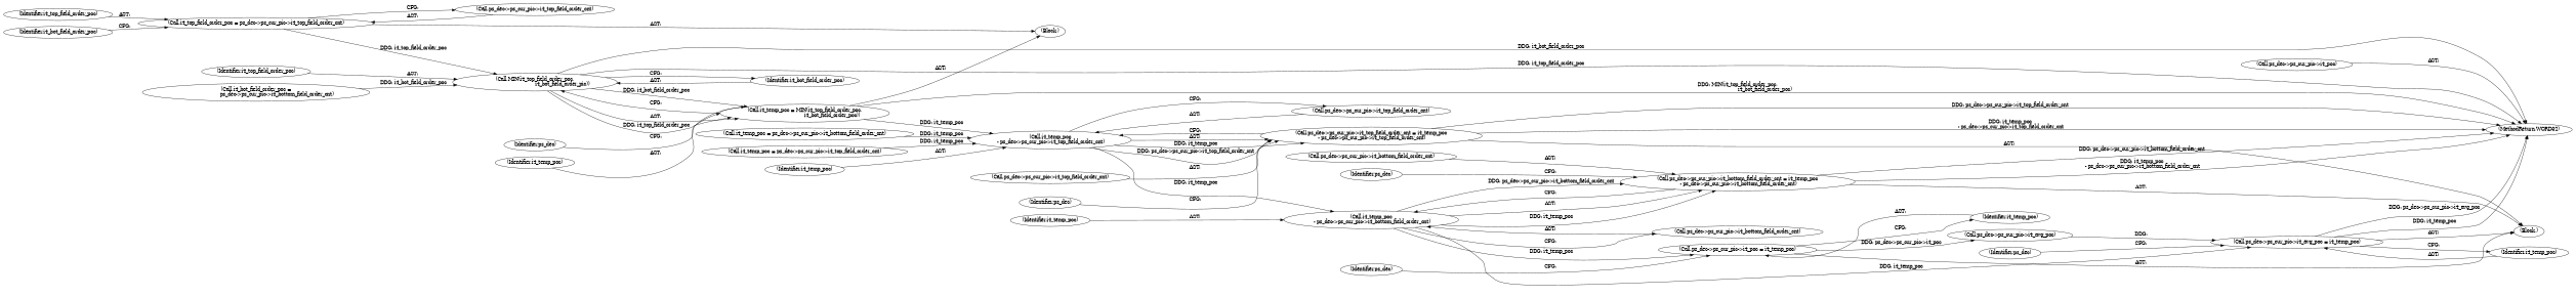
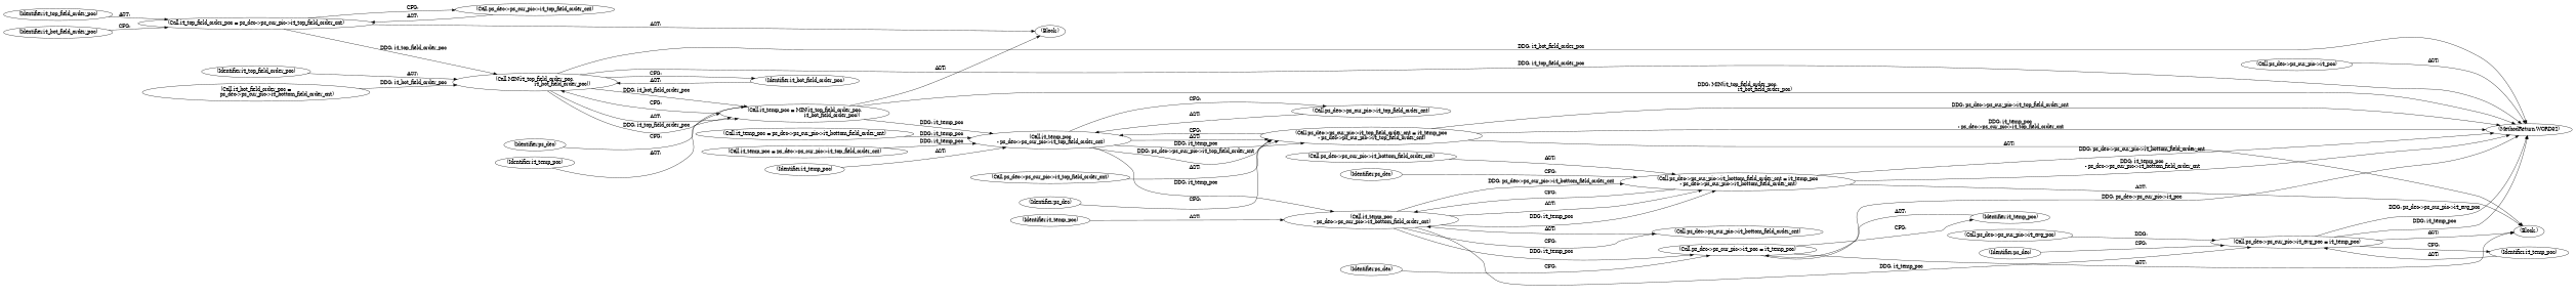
  digraph {
    rankdir=LR
    n1 [label="(Call,i4_top_field_order_poc = ps_dec->ps_cur_pic->i4_top_field_order_cnt)"]
-   n2 [label="(Call,MIN(i4_top_field_order_poc,\n                                     i4_bot_field_order_pic))"]
+   n2 [label="(Call,MIN(i4_top_field_order_poc,\n                                     i4_bot_field_order_poc))"]
    n3 [label="(Call,ps_dec->ps_cur_pic->i4_top_field_order_cnt)"]
    n4 [label="(Block,)"]
    n5 [label="(Call,i4_temp_poc = MIN(i4_top_field_order_poc,\n                                     i4_bot_field_order_poc))"]
    n6 [label="(MethodReturn,WORD32)"]
    n7 [label="(Identifier,i4_bot_field_order_poc)"]
    n8 [label="(Call,i4_temp_poc\n - ps_dec->ps_cur_pic->i4_top_field_order_cnt)"]
    n9 [label="(Call,ps_dec->ps_cur_pic->i4_top_field_order_cnt = i4_temp_poc\n - ps_dec->ps_cur_pic->i4_top_field_order_cnt)"]
    n10 [label="(Call,i4_temp_poc\n - ps_dec->ps_cur_pic->i4_bottom_field_order_cnt)"]
    n11 [label="(Call,ps_dec->ps_cur_pic->i4_top_field_order_cnt)"]
    n12 [label="(Block,)"]
    n13 [label="(Call,ps_dec->ps_cur_pic->i4_bottom_field_order_cnt = i4_temp_poc\n - ps_dec->ps_cur_pic->i4_bottom_field_order_cnt)"]
    n14 [label="(Call,ps_dec->ps_cur_pic->i4_poc = i4_temp_poc)"]
    n15 [label="(Call,ps_dec->ps_cur_pic->i4_avg_poc = i4_temp_poc)"]
    n16 [label="(Call,ps_dec->ps_cur_pic->i4_bottom_field_order_cnt)"]
    n17 [label="(Identifier,i4_temp_poc)"]
    n18 [label="(Identifier,i4_temp_poc)"]
    n19 [label="(Identifier,i4_top_field_order_poc)"]
    n20 [label="(Identifier,i4_top_field_order_poc)"]
    n21 [label="(Identifier,ps_dec)"]
    n22 [label="(Call,ps_dec->ps_cur_pic->i4_bottom_field_order_cnt)"]
    n23 [label="(Call,i4_temp_poc = ps_dec->ps_cur_pic->i4_bottom_field_order_cnt)"]
    n24 [label="(Call,ps_dec->ps_cur_pic->i4_avg_poc)"]
    n25 [label="(Identifier,i4_bot_field_order_poc)"]
    n26 [label="(Identifier,i4_temp_poc)"]
    n27 [label="(Identifier,i4_temp_poc)"]
    n28 [label="(Call,ps_dec->ps_cur_pic->i4_poc)"]
    n29 [label="(Call,i4_temp_poc = ps_dec->ps_cur_pic->i4_top_field_order_cnt)"]
    n30 [label="(Identifier,ps_dec)"]
    n31 [label="(Call,ps_dec->ps_cur_pic->i4_top_field_order_cnt)"]
    n32 [label="(Identifier,ps_dec)"]
    n33 [label="(Call,i4_bot_field_order_poc =\n                            ps_dec->ps_cur_pic->i4_bottom_field_order_cnt)"]
    n34 [label="(Identifier,i4_temp_poc)"]
    n35 [label="(Identifier,ps_dec)"]
    n36 [label="(Identifier,ps_dec)"]
    n1 -> n2 [label="DDG: i4_top_field_order_poc"]
    n1 -> n3 [label="CFG: "]
    n1 -> n4 [label="AST: "]
    n2 -> n5 [label="AST: "]
    n2 -> n5 [label="DDG: i4_top_field_order_poc"]
    n2 -> n5 [label="DDG: i4_bot_field_order_poc"]
    n2 -> n6 [label="DDG: i4_bot_field_order_poc"]
    n2 -> n6 [label="DDG: i4_top_field_order_poc"]
    n2 -> n7 [label="CFG: "]
    n3 -> n1 [label="AST: "]
    n5 -> n2 [label="CFG: "]
    n5 -> n4 [label="AST: "]
    n5 -> n6 [label="DDG: MIN(i4_top_field_order_poc,\n                                     i4_bot_field_order_poc)"]
    n5 -> n8 [label="DDG: i4_temp_poc"]
    n7 -> n2 [label="AST: "]
    n8 -> n9 [label="AST: "]
    n8 -> n9 [label="DDG: i4_temp_poc"]
    n8 -> n9 [label="DDG: ps_dec->ps_cur_pic->i4_top_field_order_cnt"]
    n8 -> n10 [label="DDG: i4_temp_poc"]
    n8 -> n11 [label="CFG: "]
    n9 -> n6 [label="DDG: i4_temp_poc\n - ps_dec->ps_cur_pic->i4_top_field_order_cnt"]
    n9 -> n6 [label="DDG: ps_dec->ps_cur_pic->i4_top_field_order_cnt"]
    n9 -> n8 [label="CFG: "]
    n9 -> n12 [label="AST: "]
    n10 -> n13 [label="AST: "]
    n10 -> n13 [label="DDG: i4_temp_poc"]
    n10 -> n13 [label="DDG: ps_dec->ps_cur_pic->i4_bottom_field_order_cnt"]
    n10 -> n14 [label="DDG: i4_temp_poc"]
    n10 -> n15 [label="DDG: i4_temp_poc"]
    n10 -> n16 [label="CFG: "]
    n11 -> n8 [label="AST: "]
    n13 -> n6 [label="DDG: ps_dec->ps_cur_pic->i4_bottom_field_order_cnt"]
    n13 -> n6 [label="DDG: i4_temp_poc\n - ps_dec->ps_cur_pic->i4_bottom_field_order_cnt"]
    n13 -> n10 [label="CFG: "]
    n13 -> n12 [label="AST: "]
-   n14 -> n24 [label="DDG: ps_dec->ps_cur_pic->i4_poc"]
+   n14 -> n6 [label="DDG: ps_dec->ps_cur_pic->i4_poc"]
    n14 -> n12 [label="AST: "]
    n14 -> n17 [label="CFG: "]
    n15 -> n6 [label="DDG: ps_dec->ps_cur_pic->i4_avg_poc"]
    n15 -> n6 [label="DDG: i4_temp_poc"]
    n15 -> n12 [label="AST: "]
    n15 -> n18 [label="CFG: "]
    n16 -> n10 [label="AST: "]
    n17 -> n14 [label="AST: "]
    n18 -> n15 [label="AST: "]
    n19 -> n2 [label="AST: "]
    n20 -> n1 [label="AST: "]
    n21 -> n5 [label="CFG: "]
    n22 -> n13 [label="AST: "]
    n23 -> n8 [label="DDG: i4_temp_poc"]
    n24 -> n15 [label="DDG: "]
    n25 -> n1 [label="CFG: "]
    n26 -> n5 [label="AST: "]
    n27 -> n10 [label="AST: "]
    n28 -> n6 [label="AST: "]
    n29 -> n8 [label="DDG: i4_temp_poc"]
    n30 -> n9 [label="CFG: "]
    n31 -> n9 [label="AST: "]
    n32 -> n14 [label="CFG: "]
    n33 -> n2 [label="DDG: i4_bot_field_order_poc"]
    n34 -> n8 [label="AST: "]
    n35 -> n13 [label="CFG: "]
    n36 -> n15 [label="CFG: "]
  }
